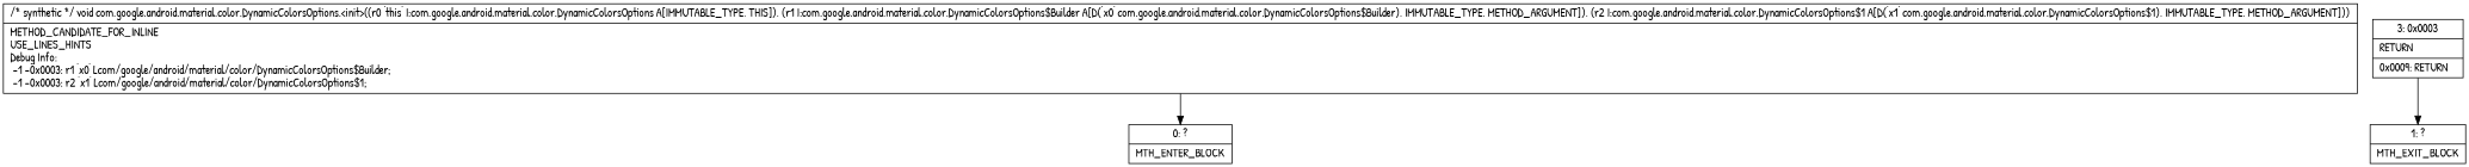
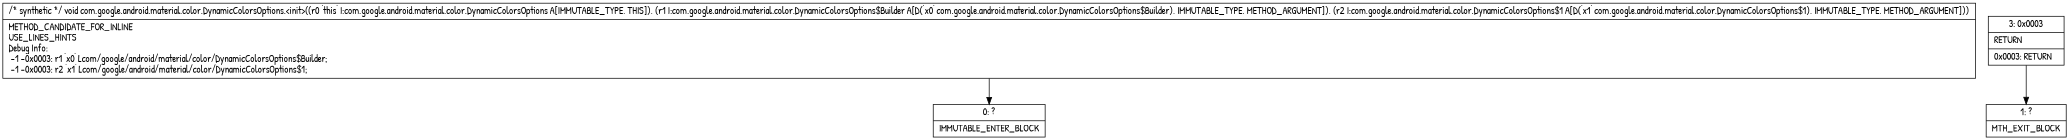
  digraph {
    fontname="Patrick Hand"
    node [fontname="Patrick Hand" shape=record]
    edge [fontname="Patrick Hand"]
-   n1 [label="{0\:\ ?|MTH_ENTER_BLOCK\l}"]
-   n2 [label="{3\:\ 0x0003|RETURN\l|0x0009: RETURN   \l}"]
+   n1 [label="{0\:\ ?|IMMUTABLE_ENTER_BLOCK\l}"]
+   n2 [label="{3\:\ 0x0003|RETURN\l|0x0003: RETURN   \l}"]
    n3 [label="{1\:\ ?|MTH_EXIT_BLOCK\l}"]
    n4 [label="{\/* synthetic *\/ void com.google.android.material.color.DynamicColorsOptions.\<init\>((r0 'this' I:com.google.android.material.color.DynamicColorsOptions A[IMMUTABLE_TYPE, THIS]), (r1 I:com.google.android.material.color.DynamicColorsOptions$Builder A[D('x0' com.google.android.material.color.DynamicColorsOptions$Builder), IMMUTABLE_TYPE, METHOD_ARGUMENT]), (r2 I:com.google.android.material.color.DynamicColorsOptions$1 A[D('x1' com.google.android.material.color.DynamicColorsOptions$1), IMMUTABLE_TYPE, METHOD_ARGUMENT]))  | METHOD_CANDIDATE_FOR_INLINE\lUSE_LINES_HINTS\lDebug Info:\l  \-1 \-0x0003: r1 'x0' Lcom\/google\/android\/material\/color\/DynamicColorsOptions$Builder;\l  \-1 \-0x0003: r2 'x1' Lcom\/google\/android\/material\/color\/DynamicColorsOptions$1;\l}"]
    n2 -> n3
    n4 -> n1
  }
